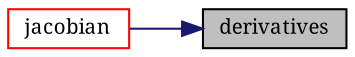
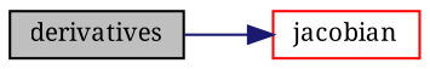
  digraph {
    rankdir=LR
    fontname="Noto Serif"
    node [fontname="Noto Serif" fontsize=10 shape=record]
    n1 [color=black fillcolor=grey75 fontcolor=black height=0.2 label=derivatives style=filled width=0.4]
    n2 [color=red height=0.2 label=jacobian width=0.4]
-   n2 -> n1 [color=midnightblue fontname="Noto Serif" fontsize=10 labelfontname=Helvetica labelfontsize=10 style=solid]
+   n1 -> n2 [color=midnightblue fontname="Noto Serif" fontsize=10 labelfontname=Helvetica labelfontsize=10 style=solid]
  }
